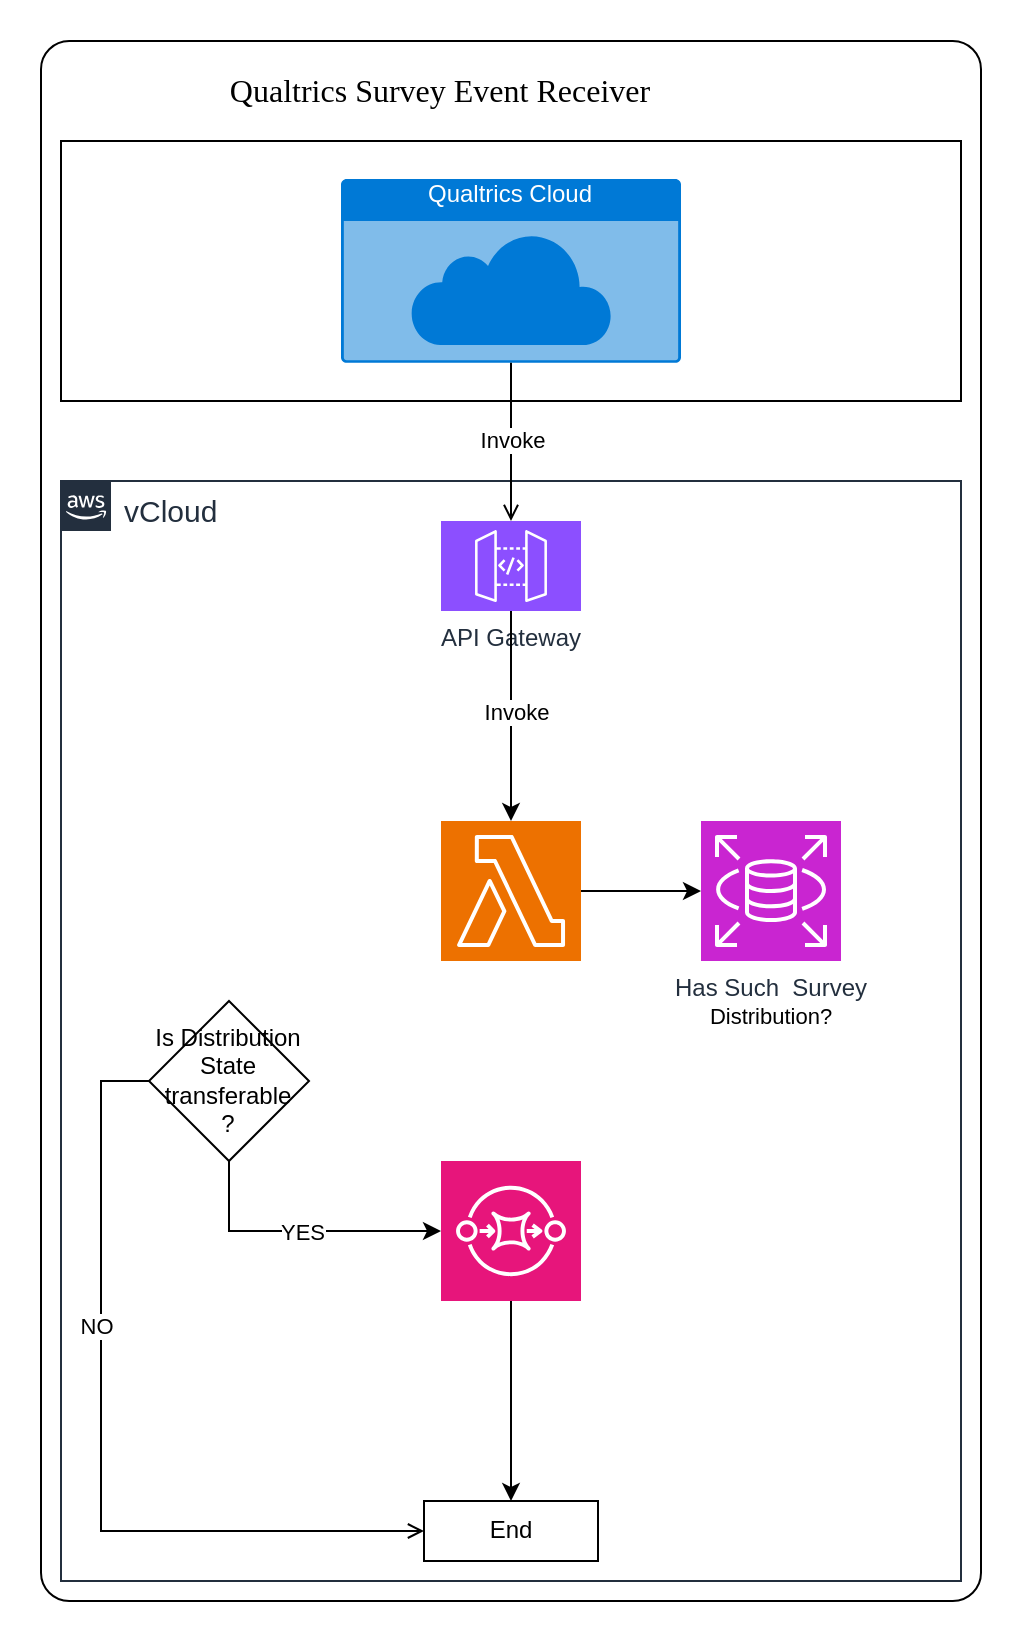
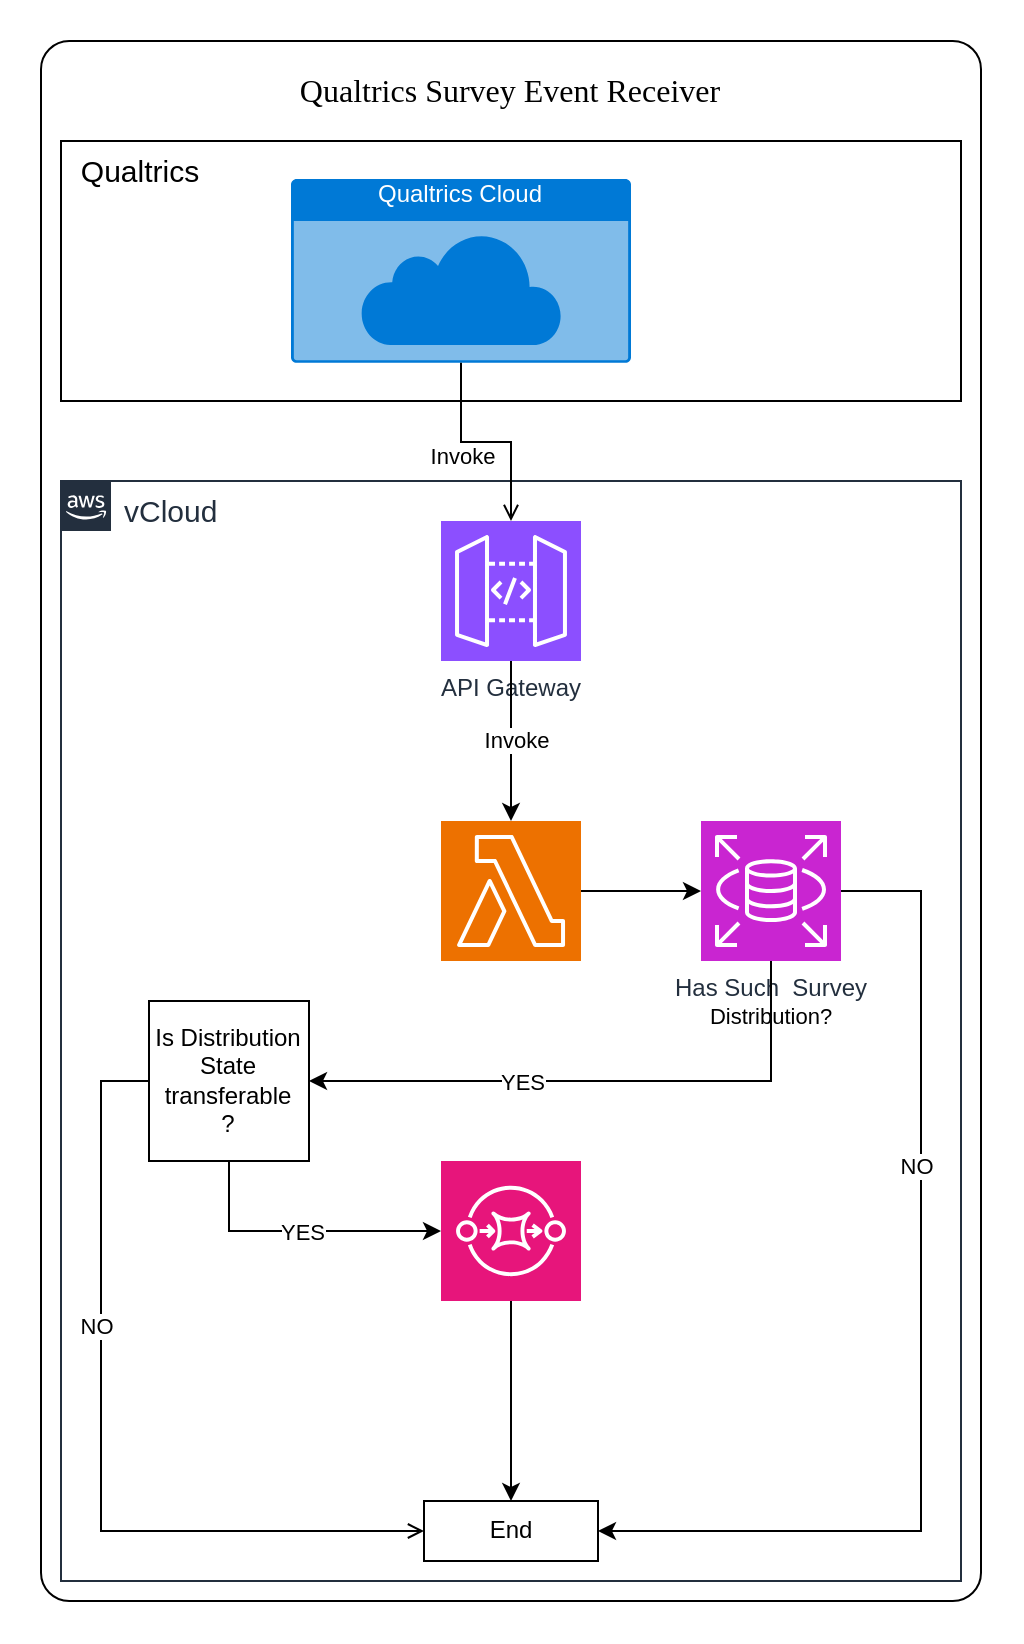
  <mxCell id="0" />
  <mxCell id="1" parent="0" />
  <mxCell id="2" value="" style="rounded=1;whiteSpace=wrap;html=1;arcSize=3;" parent="1" vertex="1"><mxGeometry x="20" y="20" width="470" height="780" as="geometry" /></mxCell>
  <mxCell id="3" value="" style="group" parent="1" vertex="1" connectable="0"><mxGeometry x="30" y="70" width="450" height="720" as="geometry" /></mxCell>
  <mxCell id="4" value="&lt;font style=&quot;font-size: 15px;&quot;&gt;vCloud&lt;/font&gt;" style="points=[[0,0],[0.25,0],[0.5,0],[0.75,0],[1,0],[1,0.25],[1,0.5],[1,0.75],[1,1],[0.75,1],[0.5,1],[0.25,1],[0,1],[0,0.75],[0,0.5],[0,0.25]];outlineConnect=0;gradientColor=none;html=1;whiteSpace=wrap;fontSize=12;fontStyle=0;container=0;pointerEvents=0;collapsible=0;recursiveResize=0;shape=mxgraph.aws4.group;grIcon=mxgraph.aws4.group_aws_cloud_alt;strokeColor=#232F3E;fillColor=none;verticalAlign=top;align=left;spacingLeft=30;fontColor=#232F3E;dashed=0;" parent="3" vertex="1"><mxGeometry y="170" width="450" height="550" as="geometry" /></mxCell>
- <mxCell id="5" value="API Gateway" style="sketch=0;points=[[0,0,0],[0.25,0,0],[0.5,0,0],[0.75,0,0],[1,0,0],[0,1,0],[0.25,1,0],[0.5,1,0],[0.75,1,0],[1,1,0],[0,0.25,0],[0,0.5,0],[0,0.75,0],[1,0.25,0],[1,0.5,0],[1,0.75,0]];outlineConnect=0;fontColor=#232F3E;fillColor=#8C4FFF;strokeColor=#ffffff;dashed=0;verticalLabelPosition=bottom;verticalAlign=top;align=center;html=1;fontSize=12;fontStyle=0;aspect=fixed;shape=mxgraph.aws4.resourceIcon;resIcon=mxgraph.aws4.api_gateway;" parent="3" vertex="1"><mxGeometry x="190" y="190" width="70" height="45" as="geometry" /></mxCell>
+ <mxCell id="5" value="API Gateway" style="sketch=0;points=[[0,0,0],[0.25,0,0],[0.5,0,0],[0.75,0,0],[1,0,0],[0,1,0],[0.25,1,0],[0.5,1,0],[0.75,1,0],[1,1,0],[0,0.25,0],[0,0.5,0],[0,0.75,0],[1,0.25,0],[1,0.5,0],[1,0.75,0]];outlineConnect=0;fontColor=#232F3E;fillColor=#8C4FFF;strokeColor=#ffffff;dashed=0;verticalLabelPosition=bottom;verticalAlign=top;align=center;html=1;fontSize=12;fontStyle=0;aspect=fixed;shape=mxgraph.aws4.resourceIcon;resIcon=mxgraph.aws4.api_gateway;" parent="3" vertex="1"><mxGeometry x="190" y="190" width="70" height="70" as="geometry" /></mxCell>
  <mxCell id="6" style="edgeStyle=orthogonalEdgeStyle;rounded=0;orthogonalLoop=1;jettySize=auto;html=1;entryX=0.5;entryY=0;entryDx=0;entryDy=0;entryPerimeter=0;" parent="3" source="5" target="9" edge="1"><mxGeometry relative="1" as="geometry" /></mxCell>
  <mxCell id="7" value="Invoke" style="edgeLabel;html=1;align=center;verticalAlign=middle;resizable=0;points=[];" parent="6" vertex="1" connectable="0"><mxGeometry x="-0.15" y="2" relative="1" as="geometry"><mxPoint y="5" as="offset" /></mxGeometry></mxCell>
  <mxCell id="8" value="Has Such&amp;nbsp; Survey&lt;br style=&quot;border-color: var(--border-color); color: rgb(0, 0, 0); font-size: 11px;&quot;&gt;&lt;span style=&quot;color: rgb(0, 0, 0); font-size: 11px; background-color: rgb(255, 255, 255);&quot;&gt;Distribution?&lt;/span&gt;" style="sketch=0;points=[[0,0,0],[0.25,0,0],[0.5,0,0],[0.75,0,0],[1,0,0],[0,1,0],[0.25,1,0],[0.5,1,0],[0.75,1,0],[1,1,0],[0,0.25,0],[0,0.5,0],[0,0.75,0],[1,0.25,0],[1,0.5,0],[1,0.75,0]];outlineConnect=0;fontColor=#232F3E;fillColor=#C925D1;strokeColor=#ffffff;dashed=0;verticalLabelPosition=bottom;verticalAlign=top;align=center;html=1;fontSize=12;fontStyle=0;aspect=fixed;shape=mxgraph.aws4.resourceIcon;resIcon=mxgraph.aws4.rds;" parent="3" vertex="1"><mxGeometry x="320" y="340" width="70" height="70" as="geometry" /></mxCell>
  <mxCell id="9" value="" style="sketch=0;points=[[0,0,0],[0.25,0,0],[0.5,0,0],[0.75,0,0],[1,0,0],[0,1,0],[0.25,1,0],[0.5,1,0],[0.75,1,0],[1,1,0],[0,0.25,0],[0,0.5,0],[0,0.75,0],[1,0.25,0],[1,0.5,0],[1,0.75,0]];outlineConnect=0;fontColor=#232F3E;fillColor=#ED7100;strokeColor=#ffffff;dashed=0;verticalLabelPosition=bottom;verticalAlign=top;align=center;html=1;fontSize=12;fontStyle=0;aspect=fixed;shape=mxgraph.aws4.resourceIcon;resIcon=mxgraph.aws4.lambda;" parent="3" vertex="1"><mxGeometry x="190" y="340" width="70" height="70" as="geometry" /></mxCell>
  <mxCell id="10" value="End" style="whiteSpace=wrap;html=1;rounded=0;" parent="3" vertex="1"><mxGeometry x="181.5" y="680" width="87" height="30" as="geometry" /></mxCell>
  <mxCell id="11" style="edgeStyle=orthogonalEdgeStyle;rounded=0;orthogonalLoop=1;jettySize=auto;html=1;" parent="3" source="12" target="10" edge="1"><mxGeometry relative="1" as="geometry" /></mxCell>
  <mxCell id="12" value="" style="sketch=0;points=[[0,0,0],[0.25,0,0],[0.5,0,0],[0.75,0,0],[1,0,0],[0,1,0],[0.25,1,0],[0.5,1,0],[0.75,1,0],[1,1,0],[0,0.25,0],[0,0.5,0],[0,0.75,0],[1,0.25,0],[1,0.5,0],[1,0.75,0]];outlineConnect=0;fontColor=#232F3E;fillColor=#E7157B;strokeColor=#ffffff;dashed=0;verticalLabelPosition=bottom;verticalAlign=top;align=center;html=1;fontSize=12;fontStyle=0;aspect=fixed;shape=mxgraph.aws4.resourceIcon;resIcon=mxgraph.aws4.sqs;" parent="3" vertex="1"><mxGeometry x="189.998" y="510" width="70" height="70" as="geometry" /></mxCell>
+ <mxCell id="13" style="edgeStyle=orthogonalEdgeStyle;rounded=0;orthogonalLoop=1;jettySize=auto;html=1;entryX=1;entryY=0.5;entryDx=0;entryDy=0;" parent="3" source="8" target="10" edge="1"><mxGeometry relative="1" as="geometry"><Array as="points"><mxPoint x="430" y="375" /><mxPoint x="430" y="695" /></Array></mxGeometry></mxCell>
+ <mxCell id="14" value="NO" style="edgeLabel;html=1;align=center;verticalAlign=middle;resizable=0;points=[];" parent="13" vertex="1" connectable="0"><mxGeometry x="-0.321" y="-3" relative="1" as="geometry"><mxPoint as="offset" /></mxGeometry></mxCell>
  <mxCell id="15" style="edgeStyle=orthogonalEdgeStyle;rounded=0;orthogonalLoop=1;jettySize=auto;html=1;entryX=0;entryY=0.5;entryDx=0;entryDy=0;entryPerimeter=0;" parent="3" source="9" target="8" edge="1"><mxGeometry relative="1" as="geometry" /></mxCell>
+ <mxCell id="16" style="edgeStyle=orthogonalEdgeStyle;rounded=0;orthogonalLoop=1;jettySize=auto;html=1;entryX=1;entryY=0.5;entryDx=0;entryDy=0;" parent="3" source="8" target="22" edge="1"><mxGeometry relative="1" as="geometry"><Array as="points"><mxPoint x="355" y="470" /></Array></mxGeometry></mxCell>
+ <mxCell id="17" value="YES" style="edgeLabel;html=1;align=center;verticalAlign=middle;resizable=0;points=[];" parent="16" vertex="1" connectable="0"><mxGeometry x="-0.448" relative="1" as="geometry"><mxPoint x="-105" as="offset" /></mxGeometry></mxCell>
  <mxCell id="18" style="edgeStyle=orthogonalEdgeStyle;rounded=0;orthogonalLoop=1;jettySize=auto;html=1;" parent="3" source="22" target="12" edge="1"><mxGeometry relative="1" as="geometry"><Array as="points"><mxPoint x="84" y="545" /></Array></mxGeometry></mxCell>
  <mxCell id="19" value="YES" style="edgeLabel;html=1;align=center;verticalAlign=middle;resizable=0;points=[];" parent="18" vertex="1" connectable="0"><mxGeometry x="-0.13" relative="1" as="geometry"><mxPoint x="10" as="offset" /></mxGeometry></mxCell>
  <mxCell id="20" style="edgeStyle=orthogonalEdgeStyle;rounded=0;orthogonalLoop=1;jettySize=auto;html=1;entryX=0;entryY=0.5;entryDx=0;entryDy=0;endArrow=open;" parent="3" source="22" target="10" edge="1"><mxGeometry relative="1" as="geometry"><Array as="points"><mxPoint x="20" y="470" /><mxPoint x="20" y="695" /></Array></mxGeometry></mxCell>
  <mxCell id="21" value="NO" style="edgeLabel;html=1;align=center;verticalAlign=middle;resizable=0;points=[];" parent="20" vertex="1" connectable="0"><mxGeometry x="-0.291" y="-3" relative="1" as="geometry"><mxPoint as="offset" /></mxGeometry></mxCell>
- <mxCell id="22" value="Is Distribution State transferable&lt;br&gt;?" style="rhombus;whiteSpace=wrap;html=1;" parent="3" vertex="1"><mxGeometry x="44" y="430" width="80" height="80" as="geometry" /></mxCell>
+ <mxCell id="22" value="Is Distribution State transferable&lt;br&gt;?" style="whiteSpace=wrap;html=1;rounded=0;" parent="3" vertex="1"><mxGeometry x="44" y="430" width="80" height="80" as="geometry" /></mxCell>
  <mxCell id="23" value="" style="group" parent="3" vertex="1" connectable="0"><mxGeometry width="450" height="130" as="geometry" /></mxCell>
  <mxCell id="24" value="" style="rounded=0;whiteSpace=wrap;html=1;" parent="23" vertex="1"><mxGeometry width="450" height="130" as="geometry" /></mxCell>
- <mxCell id="25" value="Qualtrics Cloud" style="html=1;whiteSpace=wrap;strokeColor=none;fillColor=#0079D6;labelPosition=center;verticalLabelPosition=middle;verticalAlign=top;align=center;fontSize=12;outlineConnect=0;spacingTop=-6;fontColor=#FFFFFF;sketch=0;shape=mxgraph.sitemap.cloud;" parent="23" vertex="1"><mxGeometry x="140" y="19.058" width="170" height="91.875" as="geometry" /></mxCell>
+ <mxCell id="25" value="Qualtrics Cloud" style="html=1;whiteSpace=wrap;strokeColor=none;fillColor=#0079D6;labelPosition=center;verticalLabelPosition=middle;verticalAlign=top;align=center;fontSize=12;outlineConnect=0;spacingTop=-6;fontColor=#FFFFFF;sketch=0;shape=mxgraph.sitemap.cloud;" parent="23" vertex="1"><mxGeometry x="115" y="19.058" width="170" height="91.875" as="geometry" /></mxCell>
+ <mxCell id="26" value="&lt;font style=&quot;font-size: 15px;&quot;&gt;Qualtrics&lt;/font&gt;" style="text;html=1;strokeColor=none;fillColor=none;align=center;verticalAlign=middle;whiteSpace=wrap;rounded=0;" parent="23" vertex="1"><mxGeometry x="10" width="60" height="30" as="geometry" /></mxCell>
  <mxCell id="27" style="edgeStyle=orthogonalEdgeStyle;rounded=0;orthogonalLoop=1;jettySize=auto;html=1;endArrow=open;" parent="3" source="25" target="5" edge="1"><mxGeometry relative="1" as="geometry" /></mxCell>
  <mxCell id="28" value="Invoke" style="edgeLabel;html=1;align=center;verticalAlign=middle;resizable=0;points=[];" parent="27" vertex="1" connectable="0"><mxGeometry x="-0.341" relative="1" as="geometry"><mxPoint y="13" as="offset" /></mxGeometry></mxCell>
- <mxCell id="29" value="&lt;font style=&quot;font-size: 16px;&quot; face=&quot;Times New Roman&quot;&gt;Qualtrics Survey Event Receiver&lt;/font&gt;" style="text;html=1;strokeColor=none;fillColor=none;align=center;verticalAlign=middle;whiteSpace=wrap;rounded=0;" parent="1" vertex="1"><mxGeometry x="108.13" y="30" width="223.75" height="30" as="geometry" /></mxCell>
+ <mxCell id="29" value="&lt;font style=&quot;font-size: 16px;&quot; face=&quot;Times New Roman&quot;&gt;Qualtrics Survey Event Receiver&lt;/font&gt;" style="text;html=1;strokeColor=none;fillColor=none;align=center;verticalAlign=middle;whiteSpace=wrap;rounded=0;" parent="1" vertex="1"><mxGeometry x="143.13" y="30" width="223.75" height="30" as="geometry" /></mxCell>
